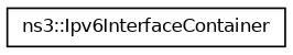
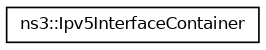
  digraph {
    rankdir=TB
    fontname="DejaVu Sans"
-   n1 [color=black fillcolor=white fontname="DejaVu Sans" fontsize=10 height=0.2 label="ns3::Ipv6InterfaceContainer" shape=record style=filled width=0.4]
+   n1 [color=black fillcolor=white fontname="DejaVu Sans" fontsize=10 height=0.2 label="ns3::Ipv5InterfaceContainer" shape=record style=filled width=0.4]
  }
